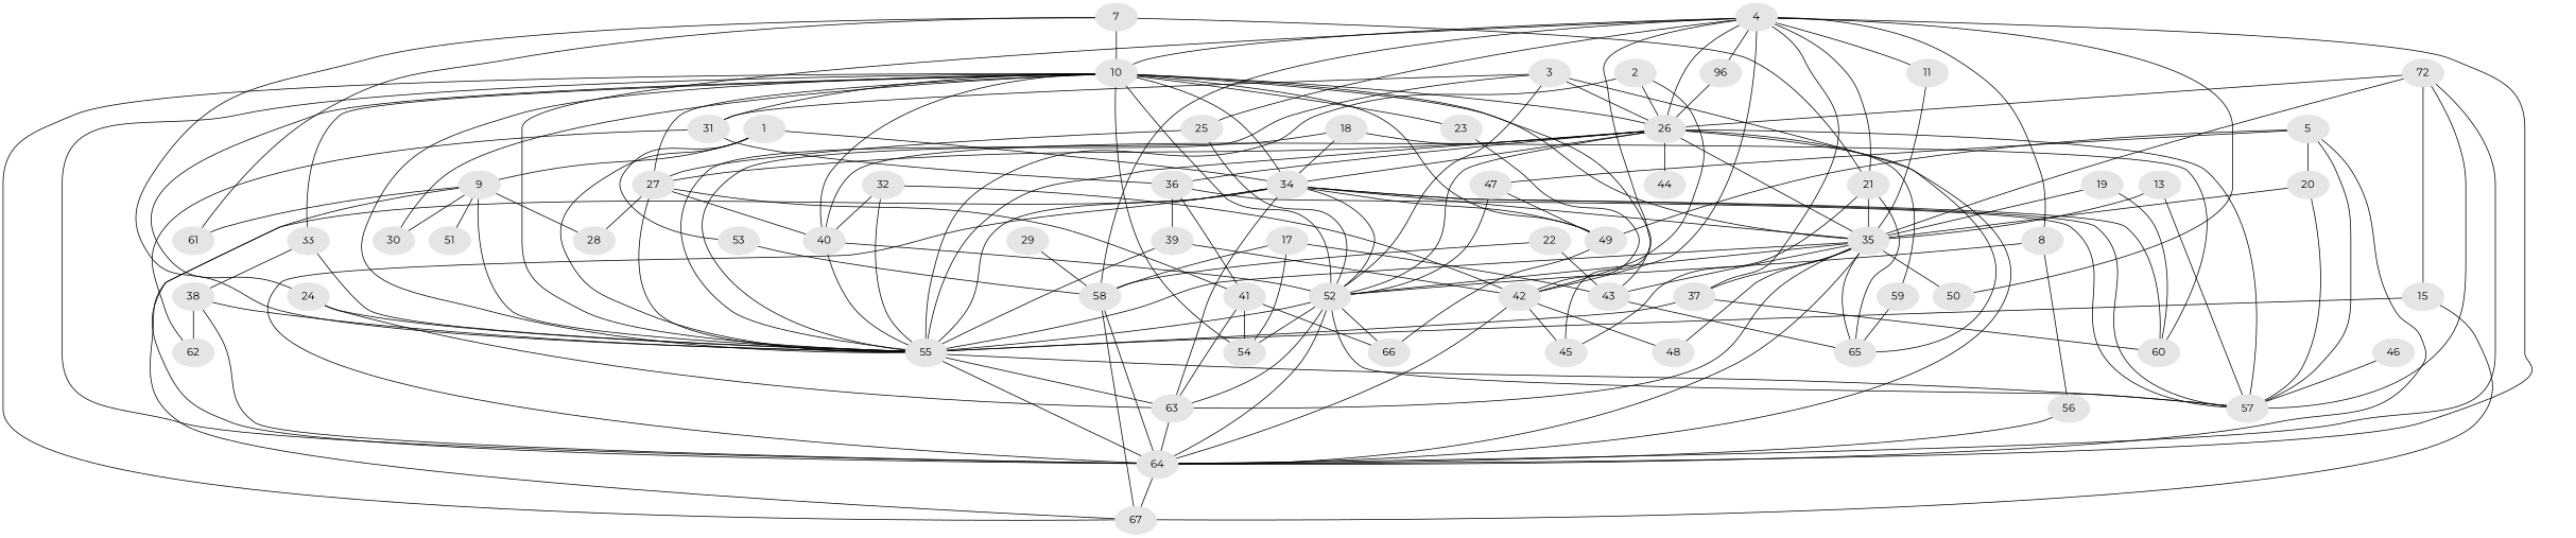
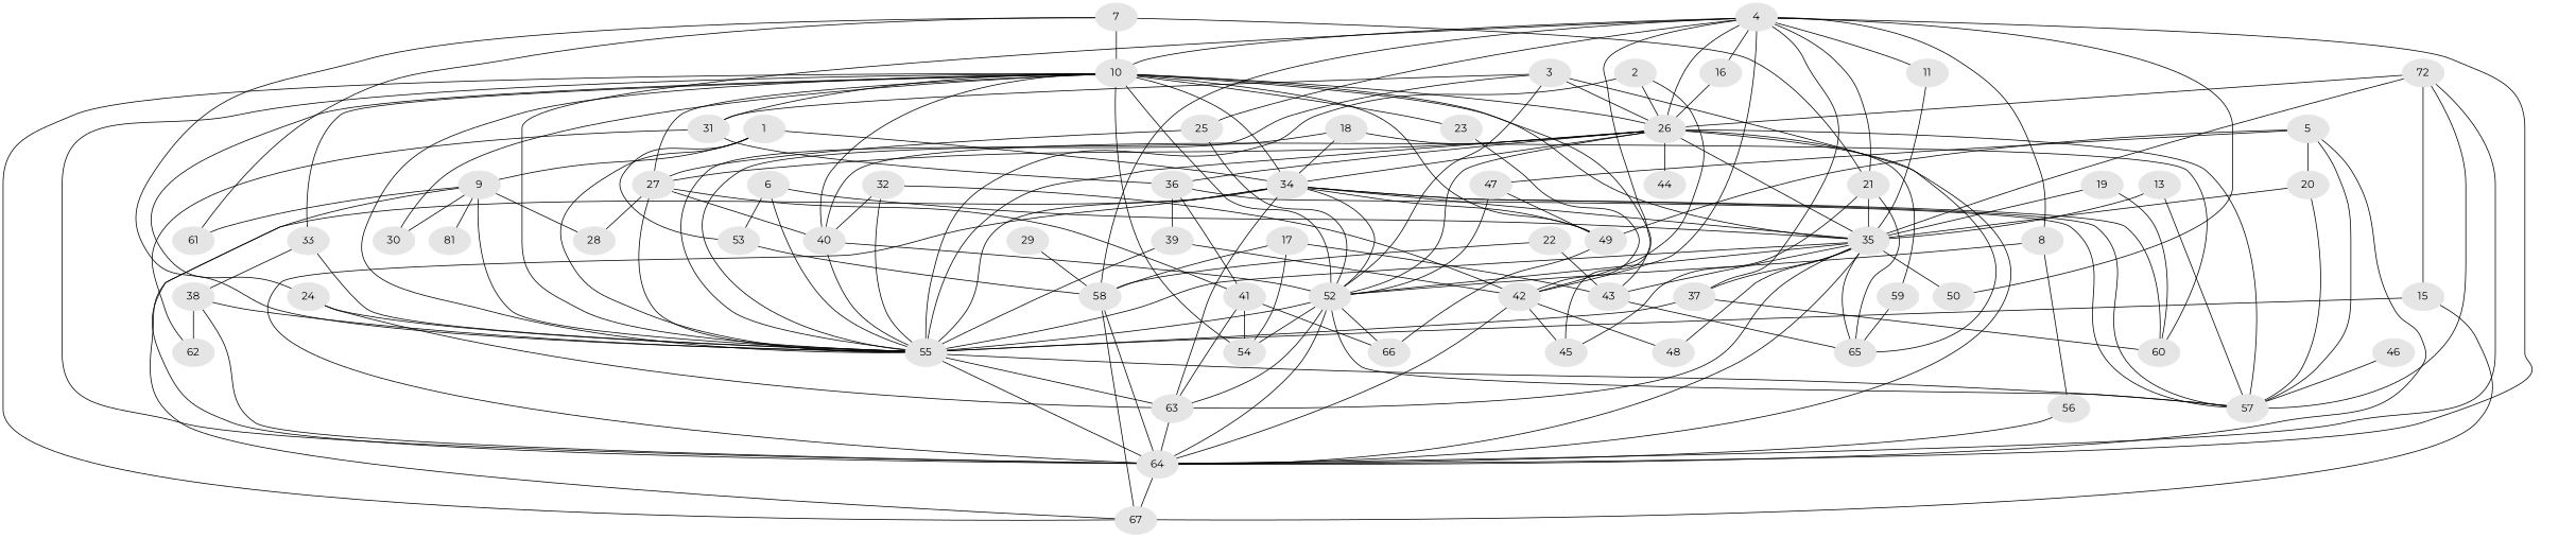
  graph {
    fontname=Montserrat
    node [color=gray90 fontname=Montserrat style=filled]
    edge [fontname=Montserrat weight=1.0]
    1
    9
    34
    53
    55
    64
    61
    28
    30
-   51
+   51 [label=81]
    52
    49
    57
    35
    67
    60
    63
    58
    2
    26
    42
    44
    27
    40
    36
    59
    45
    48
    3
    31
    65
    62
    54
    66
    4
    8
    10
    11
-   16 [label=96]
+   16
    21
    25
    37
    50
    56
    43
    23
    24
    33
    5
    20
    47
+   6
    7
    41
    38
    46
    n57 [label=72]
    15
    13
    17
    18
    19
    22
    39
    29
    32
    1 -- 9
    1 -- 34
    1 -- 53
    1 -- 55
    9 -- 55
    9 -- 64
    9 -- 61
    9 -- 28
    9 -- 30
    9 -- 51
    34 -- 55 [weight=4.0]
    34 -- 64
    34 -- 52
    34 -- 49
    34 -- 57
    34 -- 35
    34 -- 67
    34 -- 60
    34 -- 63
    53 -- 58
    55 -- 64 [weight=3.0]
    55 -- 57
    55 -- 63
    64 -- 67 [weight=2.0]
    52 -- 55 [weight=5.0]
    52 -- 64
    52 -- 57
    52 -- 63
    52 -- 54
    52 -- 66
    49 -- 66
    35 -- 55 [weight=2.0]
    35 -- 64 [weight=2.0]
    35 -- 52
    35 -- 63
    35 -- 48
    35 -- 65
    35 -- 37
    35 -- 50
    35 -- 43
    63 -- 64
    58 -- 64
    58 -- 67
    2 -- 55
    2 -- 26
    2 -- 42
    26 -- 34
    26 -- 55 [weight=3.0]
    26 -- 64
    26 -- 52 [weight=2.0]
    26 -- 57
    26 -- 35 [weight=2.0]
    26 -- 44
    26 -- 27 [weight=2.0]
    26 -- 40
    26 -- 36
    26 -- 59
    42 -- 64 [weight=3.0]
    42 -- 45
    42 -- 48
    27 -- 55
    27 -- 28
    27 -- 40
    27 -- 41
    40 -- 55
    40 -- 52
    36 -- 57
    36 -- 41
    36 -- 39
    59 -- 65
    3 -- 55
    3 -- 52
    3 -- 26
    3 -- 31
    3 -- 65
    31 -- 36
    31 -- 62
    4 -- 55
    4 -- 64
    4 -- 58
    4 -- 26
    4 -- 42
    4 -- 45
    4 -- 8
    4 -- 10
    4 -- 11
    4 -- 16
    4 -- 21
    4 -- 25
    4 -- 37
    4 -- 50
    8 -- 52
    8 -- 56
    10 -- 34 [weight=4.0]
    10 -- 55 [weight=7.0]
    10 -- 64 [weight=3.0]
    10 -- 30
    10 -- 52 [weight=3.0]
    10 -- 49 [weight=2.0]
    10 -- 35 [weight=4.0]
    10 -- 67
    10 -- 26 [weight=4.0]
    10 -- 27
    10 -- 40
    10 -- 31
    10 -- 54
    10 -- 43
    10 -- 23
    10 -- 24
    10 -- 33
    11 -- 35
    16 -- 26
    21 -- 35
    21 -- 45
    21 -- 65
    25 -- 52
    25 -- 27
    37 -- 55
    37 -- 60
    56 -- 64
    43 -- 65
    23 -- 42
    24 -- 55
    24 -- 63
    33 -- 55 [weight=2.0]
    33 -- 38
    5 -- 64
    5 -- 49
    5 -- 57
    5 -- 20
    5 -- 47
    20 -- 57
    20 -- 35
    47 -- 52
    47 -- 49
+   6 -- 53
+   6 -- 55
+   6 -- 35
    7 -- 55
    7 -- 61
    7 -- 10 [weight=2.0]
    7 -- 21
    41 -- 63
    41 -- 54
    41 -- 66
    38 -- 55
    38 -- 64
    38 -- 62
    46 -- 57
    n57 -- 64
    n57 -- 57
    n57 -- 35
    n57 -- 26
    n57 -- 15
    15 -- 55
    15 -- 67
    13 -- 57
    13 -- 35
    17 -- 58
    17 -- 54
    17 -- 43
    18 -- 34
    18 -- 55
    18 -- 60
    19 -- 35
    19 -- 60
    22 -- 58
    22 -- 43
    39 -- 55
    39 -- 42
    29 -- 58
    32 -- 55
    32 -- 42
    32 -- 40
  }
